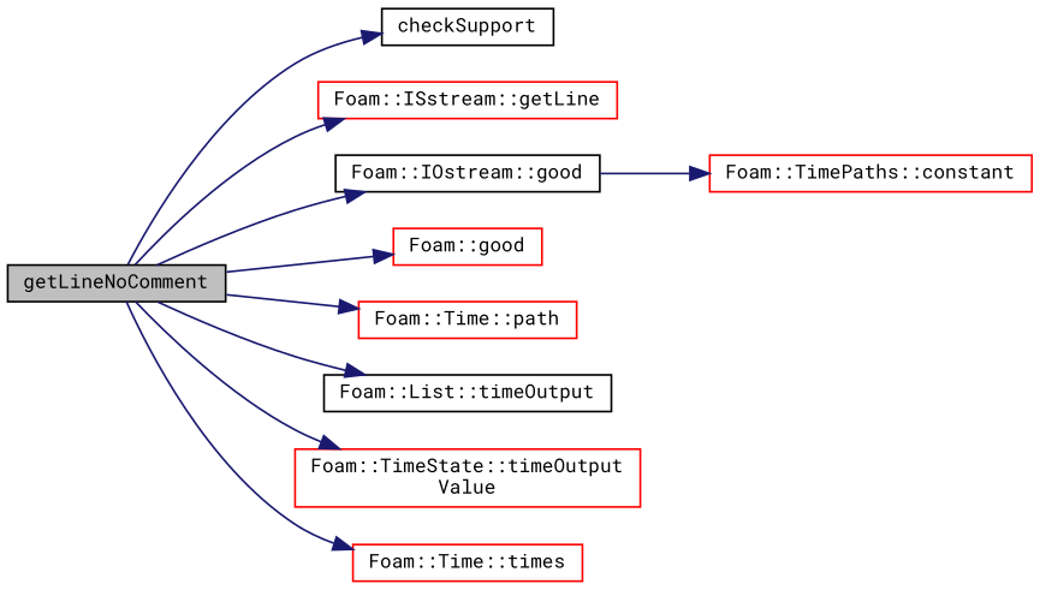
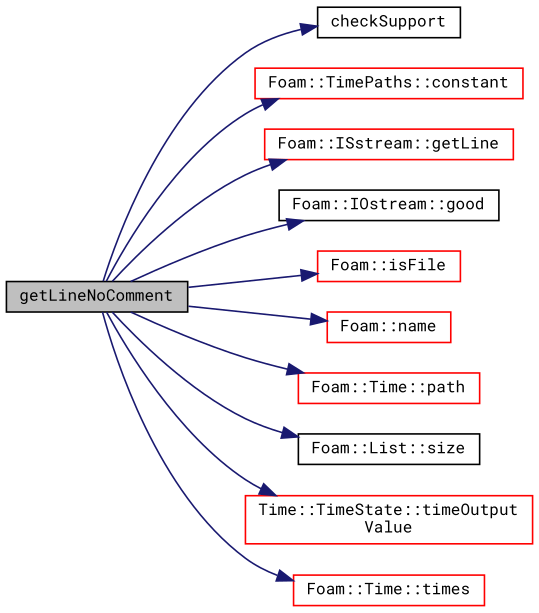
  digraph {
    fontname="Roboto Mono"
    rankdir=LR
    node [color=red fontname="Roboto Mono" fontsize=10 shape=record]
    edge [color=midnightblue fontname="Roboto Mono" fontsize=10 labelfontname=Helvetica labelfontsize=10 style=solid]
    n1 [color=black fillcolor=grey75 fontcolor=black height=0.2 label=getLineNoComment style=filled width=0.4]
    n2 [color=black height=0.2 label=checkSupport width=0.4]
    n3 [height=0.2 label="Foam::TimePaths::constant" width=0.4]
    n4 [height=0.2 label="Foam::ISstream::getLine" width=0.4]
    n5 [color=black height=0.2 label="Foam::IOstream::good" width=0.4]
-   n6 [height=0.2 label="Foam::good" width=0.4]
+   n6 [height=0.2 label="Foam::isFile" width=0.4]
+   n7 [height=0.2 label="Foam::name" width=0.4]
    n8 [height=0.2 label="Foam::Time::path" width=0.4]
-   n9 [color=black height=0.2 label="Foam::List::timeOutput" width=0.4]
-   n10 [height=0.2 label="Foam::TimeState::timeOutput\lValue" width=0.4]
+   n9 [color=black height=0.2 label="Foam::List::size" width=0.4]
+   n10 [height=0.2 label="Time::TimeState::timeOutput\lValue" width=0.4]
    n11 [height=0.2 label="Foam::Time::times" width=0.4]
    n1 -> n2
-   n5 -> n3
+   n1 -> n3
    n1 -> n4
    n1 -> n5
    n1 -> n6
+   n1 -> n7
    n1 -> n8
    n1 -> n9
    n1 -> n10
    n1 -> n11
  }
